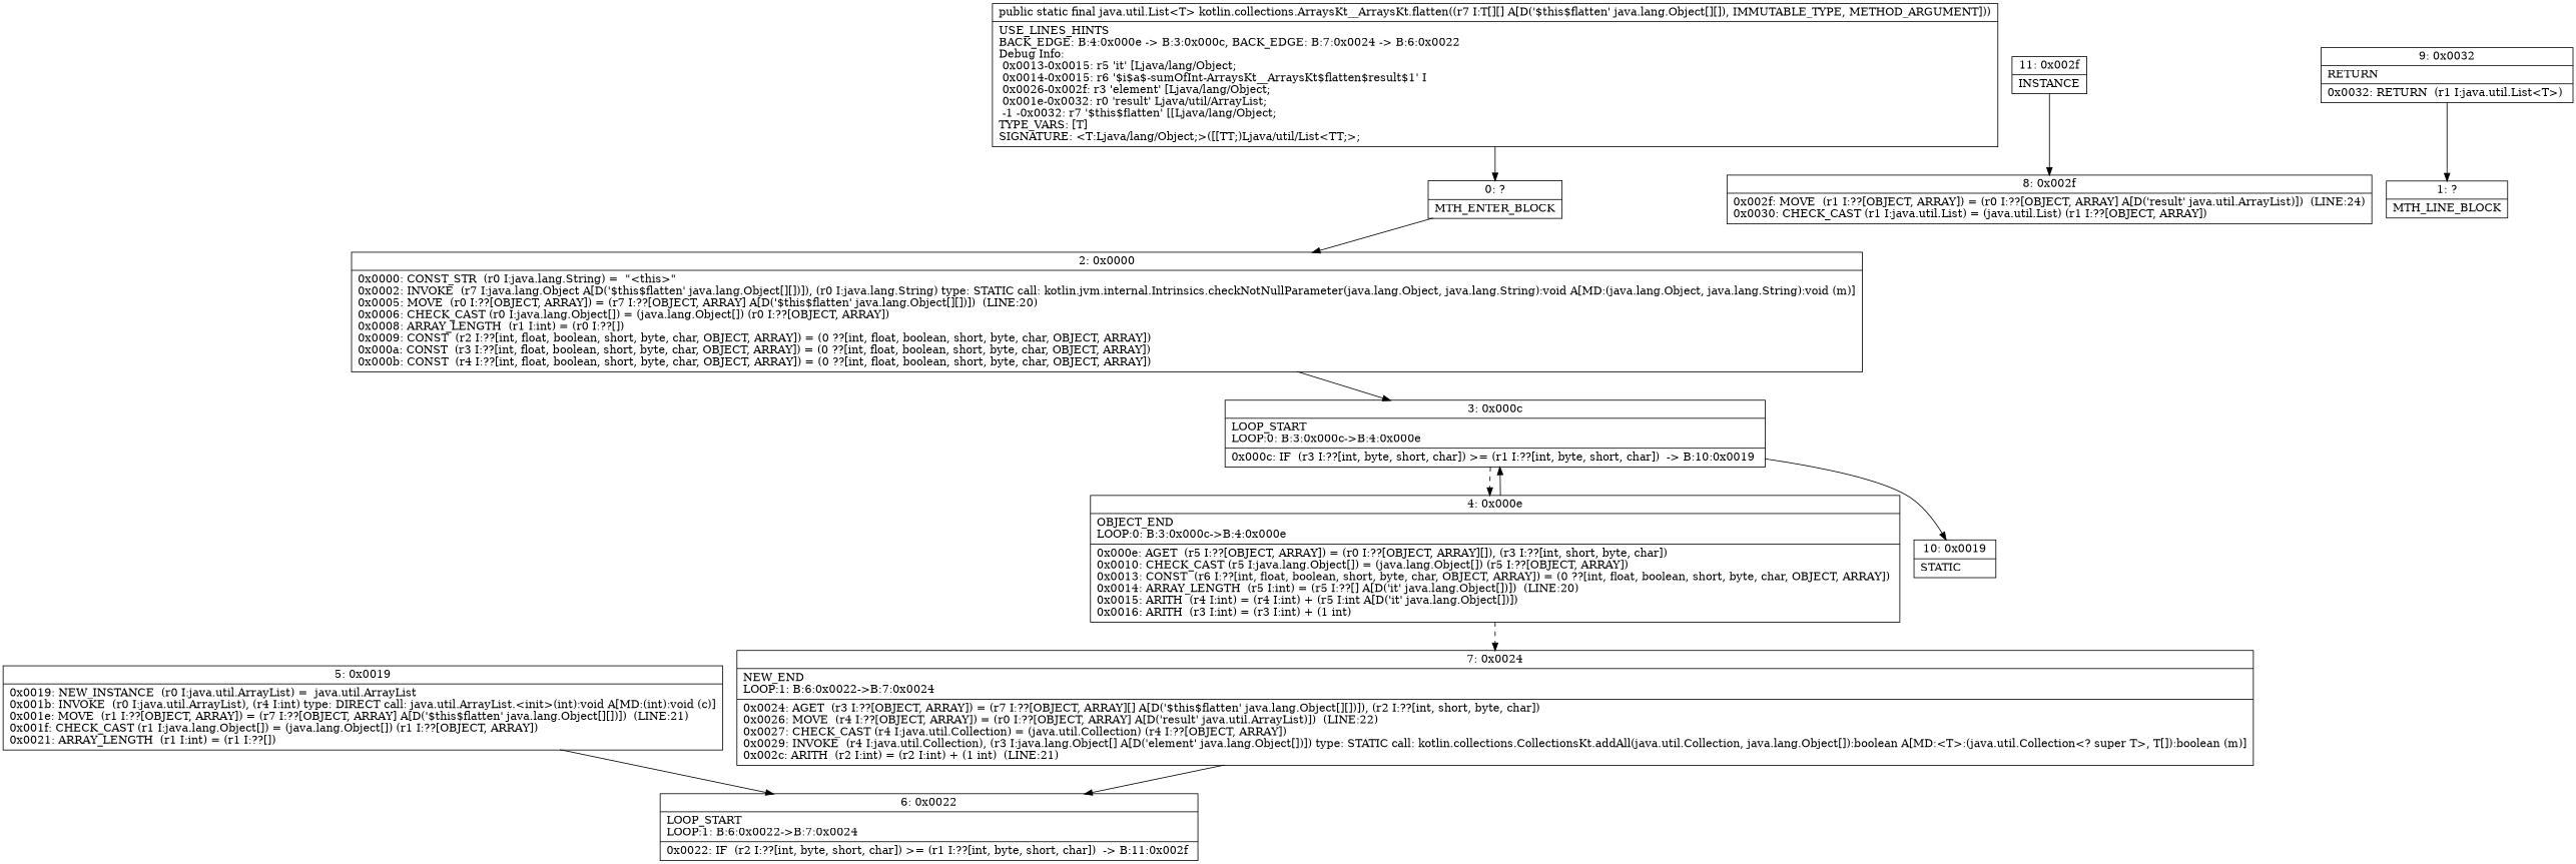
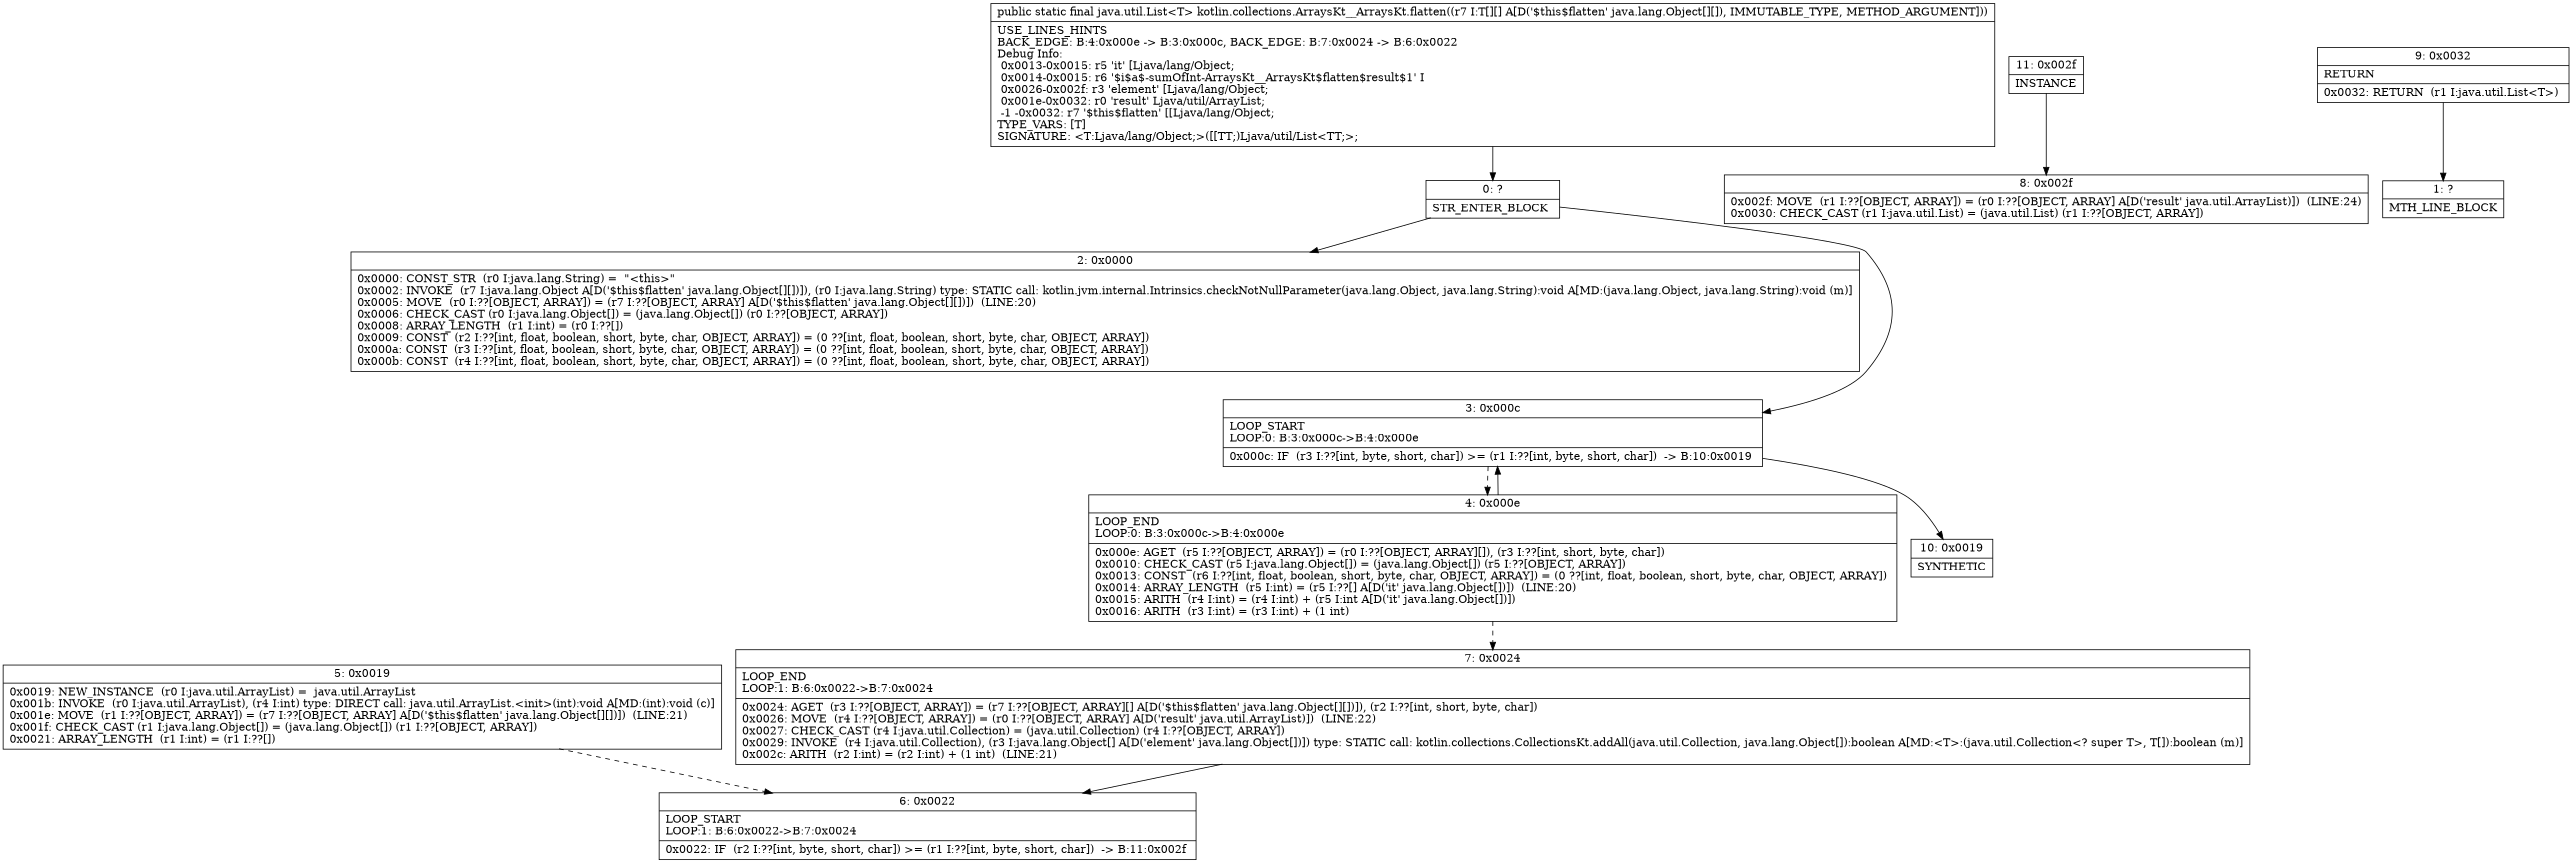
  digraph {
    node [shape=record]
-   n1 [label="{0\:\ ?|MTH_ENTER_BLOCK\l}"]
+   n1 [label="{0\:\ ?|STR_ENTER_BLOCK\l}"]
    n2 [label="{2\:\ 0x0000|0x0000: CONST_STR  (r0 I:java.lang.String) =  \"\<this\>\" \l0x0002: INVOKE  (r7 I:java.lang.Object A[D('$this$flatten' java.lang.Object[][])]), (r0 I:java.lang.String) type: STATIC call: kotlin.jvm.internal.Intrinsics.checkNotNullParameter(java.lang.Object, java.lang.String):void A[MD:(java.lang.Object, java.lang.String):void (m)]\l0x0005: MOVE  (r0 I:??[OBJECT, ARRAY]) = (r7 I:??[OBJECT, ARRAY] A[D('$this$flatten' java.lang.Object[][])])  (LINE:20)\l0x0006: CHECK_CAST (r0 I:java.lang.Object[]) = (java.lang.Object[]) (r0 I:??[OBJECT, ARRAY]) \l0x0008: ARRAY_LENGTH  (r1 I:int) = (r0 I:??[]) \l0x0009: CONST  (r2 I:??[int, float, boolean, short, byte, char, OBJECT, ARRAY]) = (0 ??[int, float, boolean, short, byte, char, OBJECT, ARRAY]) \l0x000a: CONST  (r3 I:??[int, float, boolean, short, byte, char, OBJECT, ARRAY]) = (0 ??[int, float, boolean, short, byte, char, OBJECT, ARRAY]) \l0x000b: CONST  (r4 I:??[int, float, boolean, short, byte, char, OBJECT, ARRAY]) = (0 ??[int, float, boolean, short, byte, char, OBJECT, ARRAY]) \l}"]
    n3 [label="{3\:\ 0x000c|LOOP_START\lLOOP:0: B:3:0x000c\-\>B:4:0x000e\l|0x000c: IF  (r3 I:??[int, byte, short, char]) \>= (r1 I:??[int, byte, short, char])  \-\> B:10:0x0019 \l}"]
-   n4 [label="{4\:\ 0x000e|OBJECT_END\lLOOP:0: B:3:0x000c\-\>B:4:0x000e\l|0x000e: AGET  (r5 I:??[OBJECT, ARRAY]) = (r0 I:??[OBJECT, ARRAY][]), (r3 I:??[int, short, byte, char]) \l0x0010: CHECK_CAST (r5 I:java.lang.Object[]) = (java.lang.Object[]) (r5 I:??[OBJECT, ARRAY]) \l0x0013: CONST  (r6 I:??[int, float, boolean, short, byte, char, OBJECT, ARRAY]) = (0 ??[int, float, boolean, short, byte, char, OBJECT, ARRAY]) \l0x0014: ARRAY_LENGTH  (r5 I:int) = (r5 I:??[] A[D('it' java.lang.Object[])])  (LINE:20)\l0x0015: ARITH  (r4 I:int) = (r4 I:int) + (r5 I:int A[D('it' java.lang.Object[])]) \l0x0016: ARITH  (r3 I:int) = (r3 I:int) + (1 int) \l}"]
-   n5 [label="{10\:\ 0x0019|STATIC\l}"]
-   n6 [label="{7\:\ 0x0024|NEW_END\lLOOP:1: B:6:0x0022\-\>B:7:0x0024\l|0x0024: AGET  (r3 I:??[OBJECT, ARRAY]) = (r7 I:??[OBJECT, ARRAY][] A[D('$this$flatten' java.lang.Object[][])]), (r2 I:??[int, short, byte, char]) \l0x0026: MOVE  (r4 I:??[OBJECT, ARRAY]) = (r0 I:??[OBJECT, ARRAY] A[D('result' java.util.ArrayList)])  (LINE:22)\l0x0027: CHECK_CAST (r4 I:java.util.Collection) = (java.util.Collection) (r4 I:??[OBJECT, ARRAY]) \l0x0029: INVOKE  (r4 I:java.util.Collection), (r3 I:java.lang.Object[] A[D('element' java.lang.Object[])]) type: STATIC call: kotlin.collections.CollectionsKt.addAll(java.util.Collection, java.lang.Object[]):boolean A[MD:\<T\>:(java.util.Collection\<? super T\>, T[]):boolean (m)]\l0x002c: ARITH  (r2 I:int) = (r2 I:int) + (1 int)  (LINE:21)\l}"]
+   n4 [label="{4\:\ 0x000e|LOOP_END\lLOOP:0: B:3:0x000c\-\>B:4:0x000e\l|0x000e: AGET  (r5 I:??[OBJECT, ARRAY]) = (r0 I:??[OBJECT, ARRAY][]), (r3 I:??[int, short, byte, char]) \l0x0010: CHECK_CAST (r5 I:java.lang.Object[]) = (java.lang.Object[]) (r5 I:??[OBJECT, ARRAY]) \l0x0013: CONST  (r6 I:??[int, float, boolean, short, byte, char, OBJECT, ARRAY]) = (0 ??[int, float, boolean, short, byte, char, OBJECT, ARRAY]) \l0x0014: ARRAY_LENGTH  (r5 I:int) = (r5 I:??[] A[D('it' java.lang.Object[])])  (LINE:20)\l0x0015: ARITH  (r4 I:int) = (r4 I:int) + (r5 I:int A[D('it' java.lang.Object[])]) \l0x0016: ARITH  (r3 I:int) = (r3 I:int) + (1 int) \l}"]
+   n5 [label="{10\:\ 0x0019|SYNTHETIC\l}"]
+   n6 [label="{7\:\ 0x0024|LOOP_END\lLOOP:1: B:6:0x0022\-\>B:7:0x0024\l|0x0024: AGET  (r3 I:??[OBJECT, ARRAY]) = (r7 I:??[OBJECT, ARRAY][] A[D('$this$flatten' java.lang.Object[][])]), (r2 I:??[int, short, byte, char]) \l0x0026: MOVE  (r4 I:??[OBJECT, ARRAY]) = (r0 I:??[OBJECT, ARRAY] A[D('result' java.util.ArrayList)])  (LINE:22)\l0x0027: CHECK_CAST (r4 I:java.util.Collection) = (java.util.Collection) (r4 I:??[OBJECT, ARRAY]) \l0x0029: INVOKE  (r4 I:java.util.Collection), (r3 I:java.lang.Object[] A[D('element' java.lang.Object[])]) type: STATIC call: kotlin.collections.CollectionsKt.addAll(java.util.Collection, java.lang.Object[]):boolean A[MD:\<T\>:(java.util.Collection\<? super T\>, T[]):boolean (m)]\l0x002c: ARITH  (r2 I:int) = (r2 I:int) + (1 int)  (LINE:21)\l}"]
    n7 [label="{5\:\ 0x0019|0x0019: NEW_INSTANCE  (r0 I:java.util.ArrayList) =  java.util.ArrayList \l0x001b: INVOKE  (r0 I:java.util.ArrayList), (r4 I:int) type: DIRECT call: java.util.ArrayList.\<init\>(int):void A[MD:(int):void (c)]\l0x001e: MOVE  (r1 I:??[OBJECT, ARRAY]) = (r7 I:??[OBJECT, ARRAY] A[D('$this$flatten' java.lang.Object[][])])  (LINE:21)\l0x001f: CHECK_CAST (r1 I:java.lang.Object[]) = (java.lang.Object[]) (r1 I:??[OBJECT, ARRAY]) \l0x0021: ARRAY_LENGTH  (r1 I:int) = (r1 I:??[]) \l}"]
    n8 [label="{6\:\ 0x0022|LOOP_START\lLOOP:1: B:6:0x0022\-\>B:7:0x0024\l|0x0022: IF  (r2 I:??[int, byte, short, char]) \>= (r1 I:??[int, byte, short, char])  \-\> B:11:0x002f \l}"]
    n9 [label="{11\:\ 0x002f|INSTANCE\l}"]
    n10 [label="{8\:\ 0x002f|0x002f: MOVE  (r1 I:??[OBJECT, ARRAY]) = (r0 I:??[OBJECT, ARRAY] A[D('result' java.util.ArrayList)])  (LINE:24)\l0x0030: CHECK_CAST (r1 I:java.util.List) = (java.util.List) (r1 I:??[OBJECT, ARRAY]) \l}"]
    n11 [label="{9\:\ 0x0032|RETURN\l|0x0032: RETURN  (r1 I:java.util.List\<T\>) \l}"]
    n12 [label="{1\:\ ?|MTH_LINE_BLOCK\l}"]
    n13 [label="{public static final java.util.List\<T\> kotlin.collections.ArraysKt__ArraysKt.flatten((r7 I:T[][] A[D('$this$flatten' java.lang.Object[][]), IMMUTABLE_TYPE, METHOD_ARGUMENT]))  | USE_LINES_HINTS\lBACK_EDGE: B:4:0x000e \-\> B:3:0x000c, BACK_EDGE: B:7:0x0024 \-\> B:6:0x0022\lDebug Info:\l  0x0013\-0x0015: r5 'it' [Ljava\/lang\/Object;\l  0x0014\-0x0015: r6 '$i$a$\-sumOfInt\-ArraysKt__ArraysKt$flatten$result$1' I\l  0x0026\-0x002f: r3 'element' [Ljava\/lang\/Object;\l  0x001e\-0x0032: r0 'result' Ljava\/util\/ArrayList;\l  \-1 \-0x0032: r7 '$this$flatten' [[Ljava\/lang\/Object;\lTYPE_VARS: [T]\lSIGNATURE: \<T:Ljava\/lang\/Object;\>([[TT;)Ljava\/util\/List\<TT;\>;\l}"]
    n1 -> n2
-   n2 -> n3
+   n1 -> n3
    n3 -> n4 [style=dashed]
    n3 -> n5
    n4 -> n3
    n4 -> n6 [style=dashed]
    n6 -> n8
-   n7 -> n8
+   n7 -> n8 [style=dashed]
    n9 -> n10
    n11 -> n12
    n13 -> n1
  }
